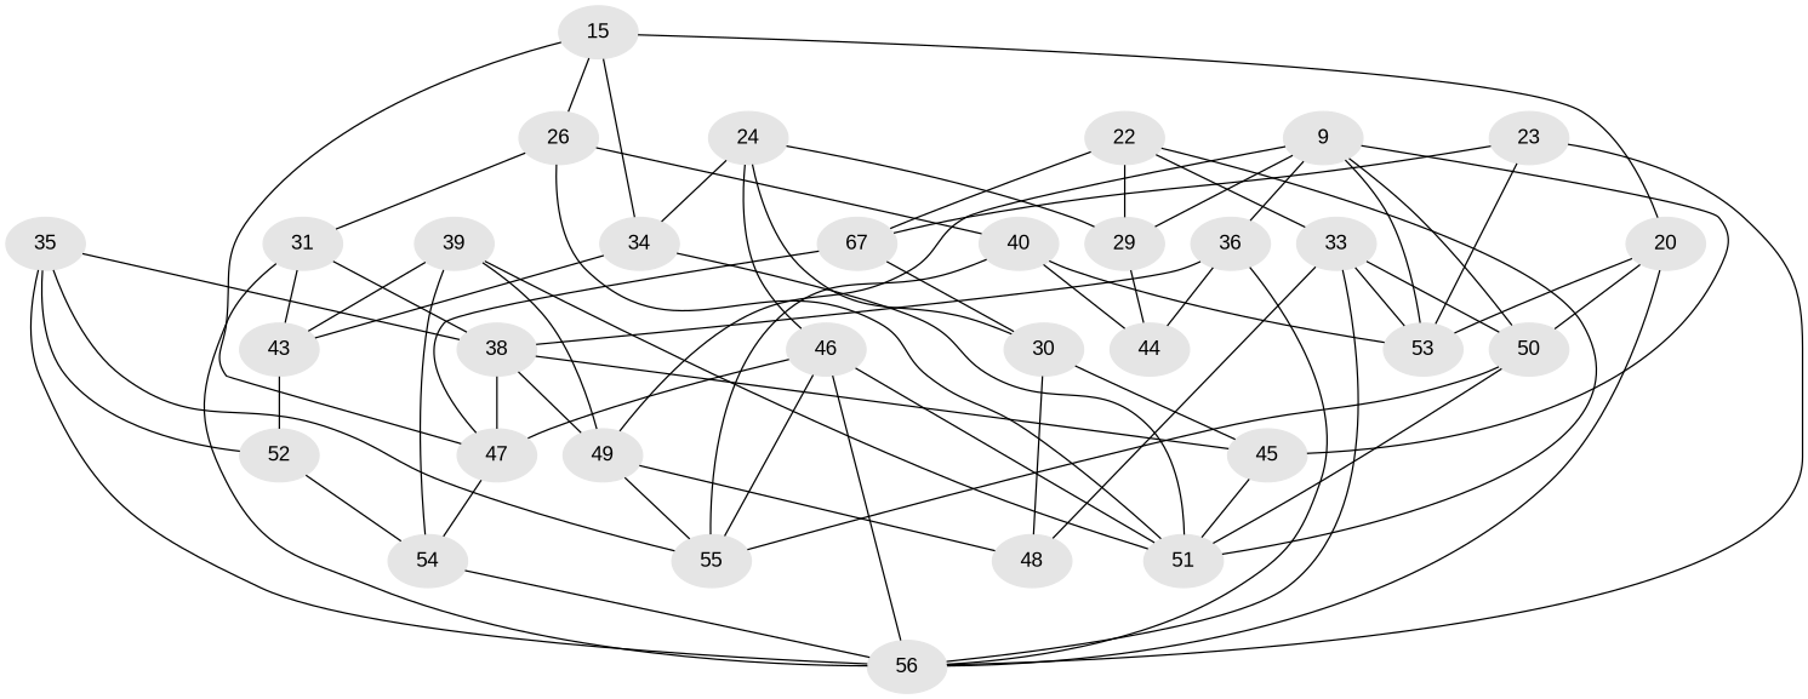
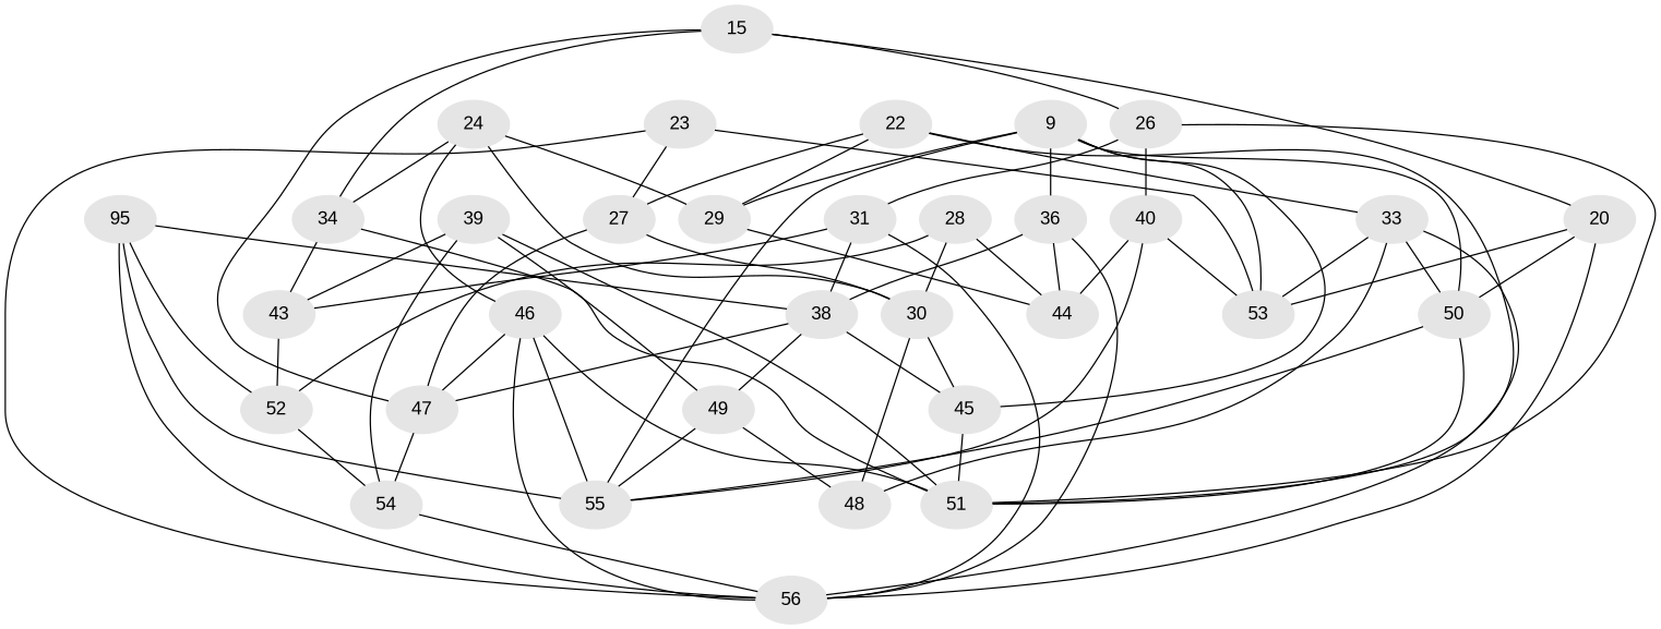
  graph {
    fontname="Liberation Sans"
    node [color=gray90 fontname="Liberation Sans" style=filled]
    edge [fontname="Liberation Sans"]
    9 [super="+4+7"]
    29
    36
    45
    50 [super="+32"]
    53 [super="+13"]
    55 [super="+19+25"]
    44
    56 [super="+5+8+37"]
    38 [super="+2+14+17"]
    51 [super="+18"]
    15
    20
    26
    34
    47 [super="+42"]
    31 [super="+16"]
    40
    43
    54
    n21 [label=22]
-   27 [label=67]
+   27
    33 [super="+1"]
    30 [super="+12"]
    48
    23
    24 [super="+22"]
    46 [super="+41+11"]
+   28
    52
    49
-   35
+   35 [label=95]
    39
    9 -- 29
    9 -- 36
    9 -- 45
    9 -- 50 [weight=2]
    9 -- 53
-   9 -- 49 [weight=2]
+   9 -- 55 [weight=2]
    29 -- 44
    36 -- 44
    36 -- 56
    36 -- 38
    45 -- 51
    50 -- 55
    50 -- 51
    38 -- 45
    38 -- 47 [weight=2]
    38 -- 49
    15 -- 20
    15 -- 26
    15 -- 34
    15 -- 47
    20 -- 50
    20 -- 53
    20 -- 56
    26 -- 51
    26 -- 31
    26 -- 40
    34 -- 51
    34 -- 43
    47 -- 54
    31 -- 56 [weight=2]
    31 -- 38 [weight=2]
    31 -- 43
    40 -- 53
    40 -- 55
    40 -- 44
    43 -- 52
    54 -- 56
    n21 -- 29
    n21 -- 51
    n21 -- 27
    n21 -- 33
    27 -- 47
    27 -- 30
    33 -- 50
    33 -- 53
    33 -- 56
    33 -- 48 [weight=2]
    30 -- 45
    30 -- 48
    23 -- 53 [weight=2]
    23 -- 56
    23 -- 27
    24 -- 29
    24 -- 34
    24 -- 30 [weight=2]
    24 -- 46 [weight=2]
    46 -- 55 [weight=3]
    46 -- 56 [weight=2]
    46 -- 51 [weight=2]
    46 -- 47
+   28 -- 44
+   28 -- 30
+   28 -- 52
    52 -- 54
    49 -- 55 [weight=2]
    49 -- 48
    35 -- 55
    35 -- 56
    35 -- 38
    35 -- 52
    39 -- 51
    39 -- 43
    39 -- 54
    39 -- 49
  }
